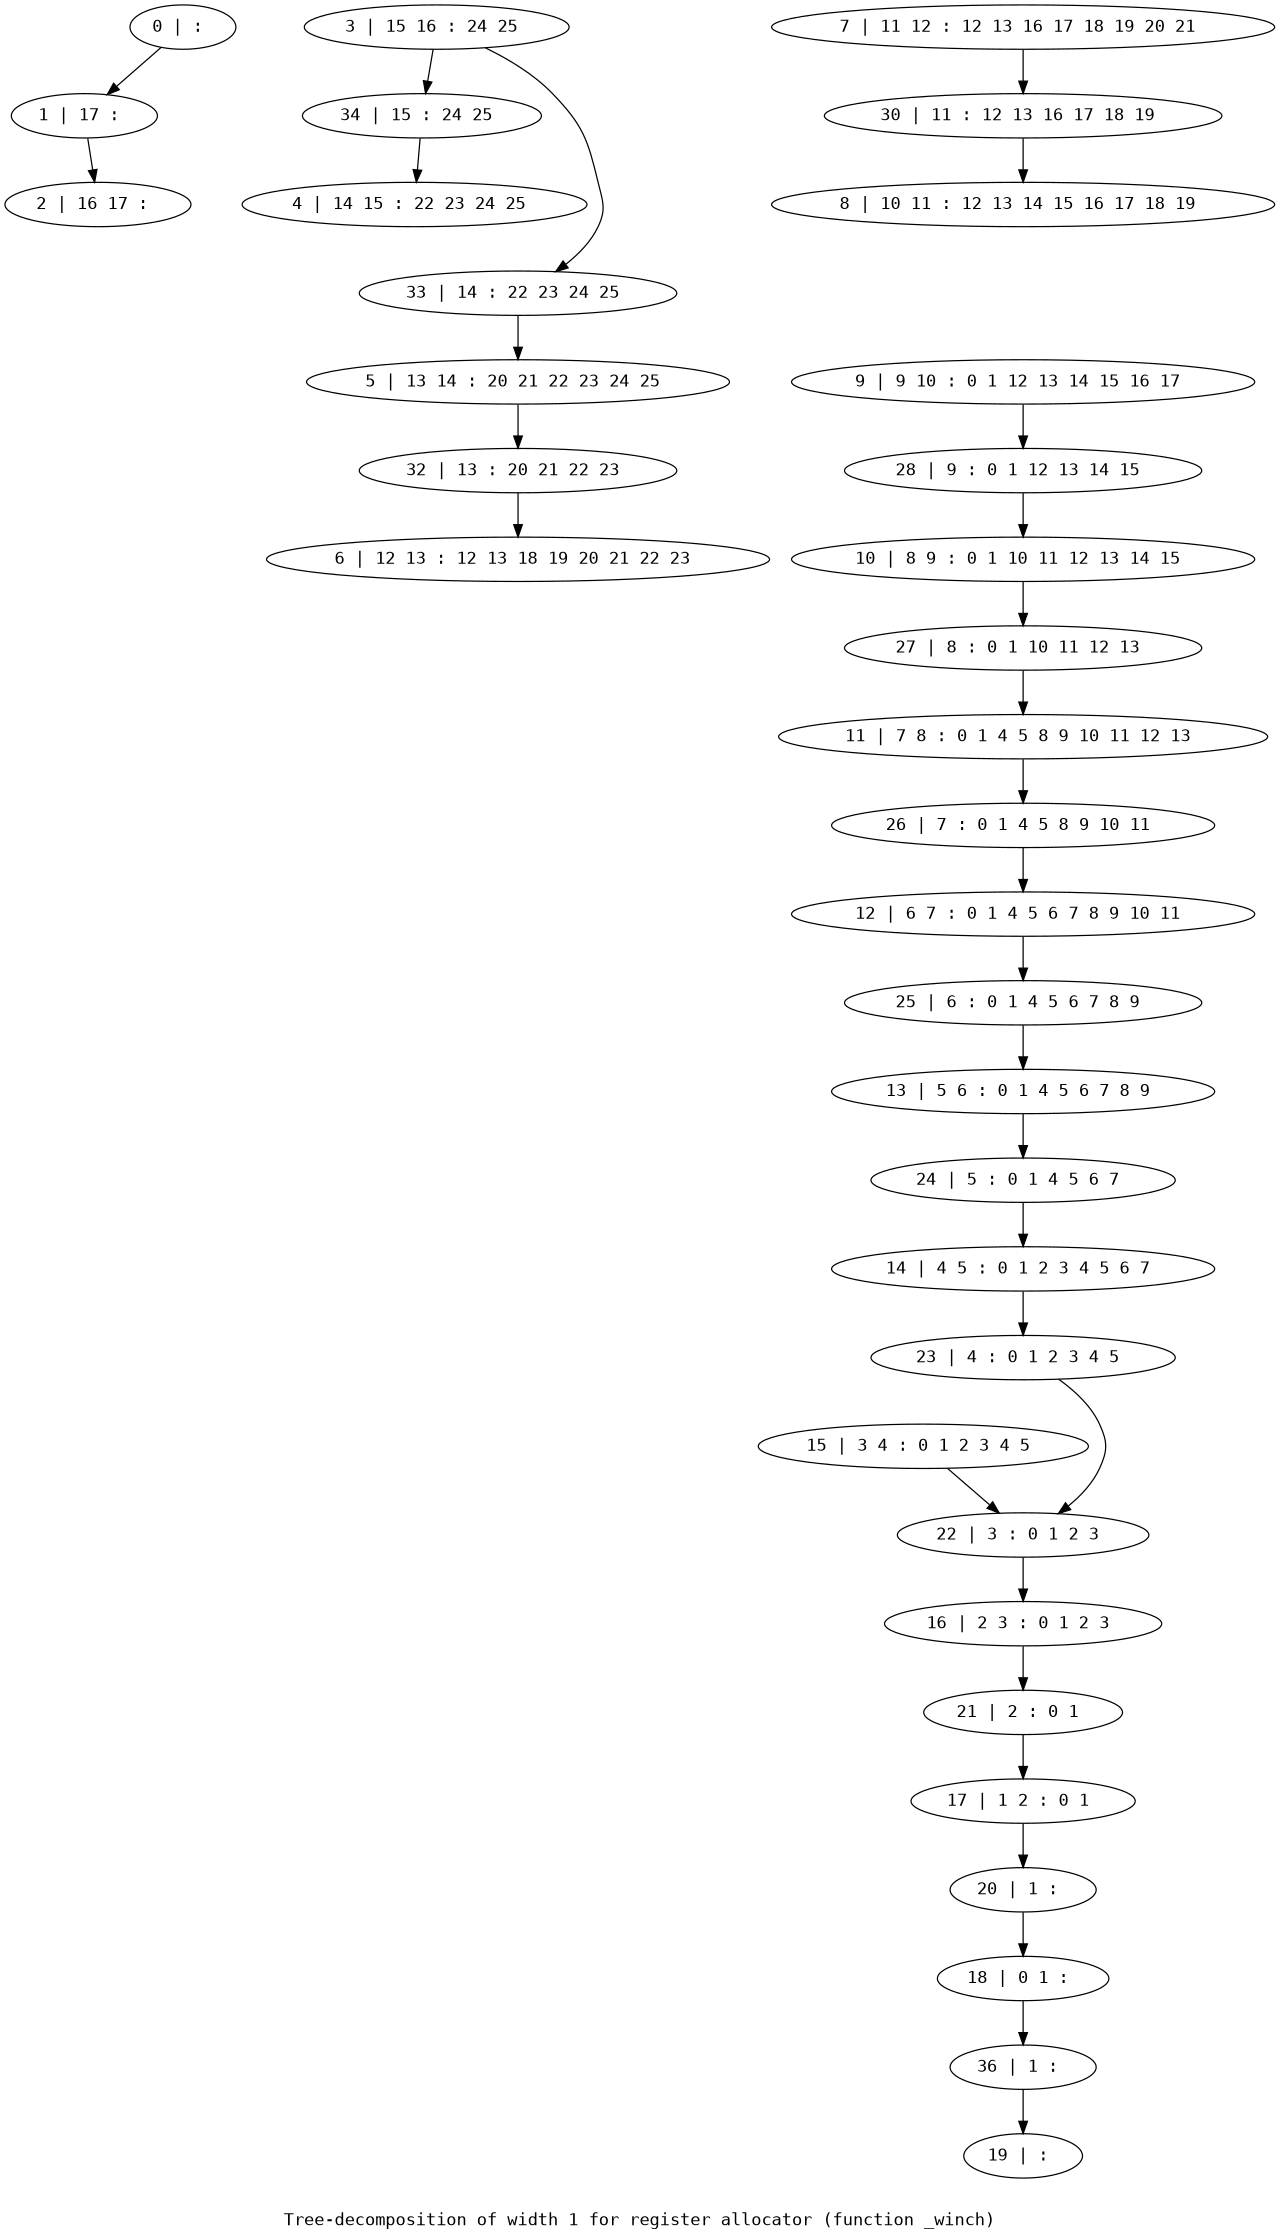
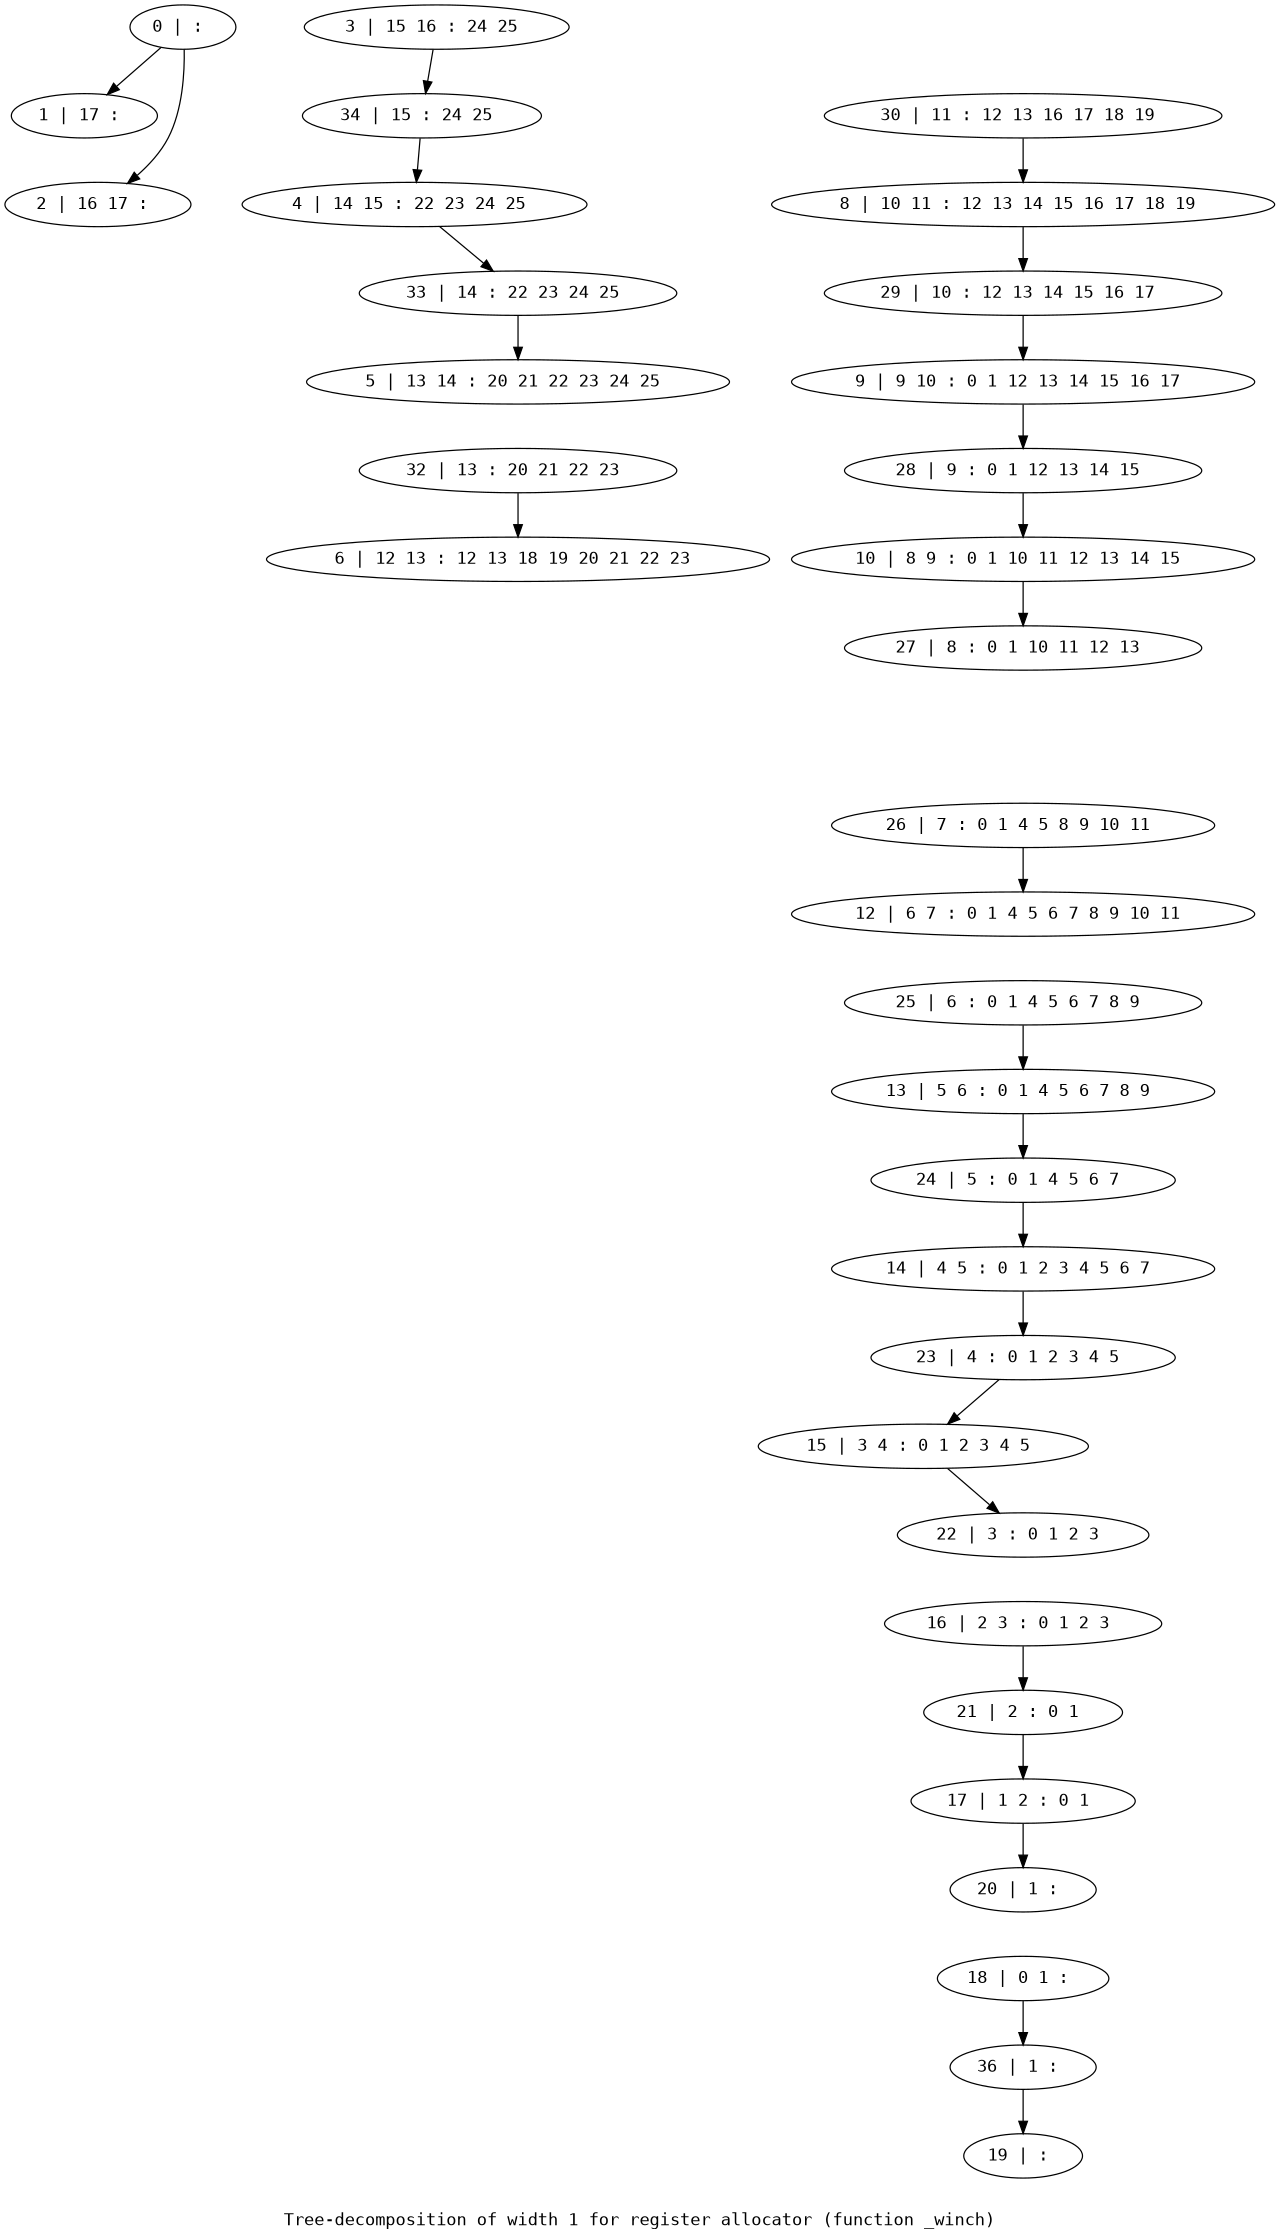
  digraph {
    fontname="DejaVu Sans Mono"
    label="Tree-decomposition of width 1 for register allocator (function _winch)"
    node [fontname="DejaVu Sans Mono"]
    edge [fontname="DejaVu Sans Mono"]
    n1 [label="0 | : "]
    n2 [label="1 | 17 : "]
    n3 [label="2 | 16 17 : "]
    n4 [label="3 | 15 16 : 24 25 "]
    n5 [label="34 | 15 : 24 25 "]
    n6 [label="4 | 14 15 : 22 23 24 25 "]
    n7 [label="33 | 14 : 22 23 24 25 "]
    n8 [label="5 | 13 14 : 20 21 22 23 24 25 "]
    n9 [label="32 | 13 : 20 21 22 23 "]
    n10 [label="6 | 12 13 : 12 13 18 19 20 21 22 23 "]
-   n11 [label="7 | 11 12 : 12 13 16 17 18 19 20 21 "]
    n12 [label="30 | 11 : 12 13 16 17 18 19 "]
    n13 [label="8 | 10 11 : 12 13 14 15 16 17 18 19 "]
+   n14 [label="29 | 10 : 12 13 14 15 16 17 "]
    n15 [label="9 | 9 10 : 0 1 12 13 14 15 16 17 "]
    n16 [label="28 | 9 : 0 1 12 13 14 15 "]
    n17 [label="10 | 8 9 : 0 1 10 11 12 13 14 15 "]
    n18 [label="27 | 8 : 0 1 10 11 12 13 "]
-   n19 [label="11 | 7 8 : 0 1 4 5 8 9 10 11 12 13 "]
    n20 [label="26 | 7 : 0 1 4 5 8 9 10 11 "]
    n21 [label="12 | 6 7 : 0 1 4 5 6 7 8 9 10 11 "]
    n22 [label="25 | 6 : 0 1 4 5 6 7 8 9 "]
    n23 [label="13 | 5 6 : 0 1 4 5 6 7 8 9 "]
    n24 [label="24 | 5 : 0 1 4 5 6 7 "]
    n25 [label="14 | 4 5 : 0 1 2 3 4 5 6 7 "]
    n26 [label="23 | 4 : 0 1 2 3 4 5 "]
    n27 [label="15 | 3 4 : 0 1 2 3 4 5 "]
    n28 [label="22 | 3 : 0 1 2 3 "]
    n29 [label="16 | 2 3 : 0 1 2 3 "]
    n30 [label="21 | 2 : 0 1 "]
    n31 [label="17 | 1 2 : 0 1 "]
    n32 [label="20 | 1 : "]
    n33 [label="18 | 0 1 : "]
    n34 [label="36 | 1 : "]
    n35 [label="19 | : "]
    n1 -> n2
-   n2 -> n3
+   n1 -> n3
    n4 -> n5
    n5 -> n6
-   n4 -> n7
+   n6 -> n7
    n7 -> n8
-   n8 -> n9
    n9 -> n10
-   n11 -> n12
    n12 -> n13
+   n13 -> n14
+   n14 -> n15
    n15 -> n16
    n16 -> n17
    n17 -> n18
-   n18 -> n19
-   n19 -> n20
    n20 -> n21
-   n21 -> n22
    n22 -> n23
    n23 -> n24
    n24 -> n25
    n25 -> n26
-   n26 -> n28
+   n26 -> n27
    n27 -> n28
-   n28 -> n29
    n29 -> n30
    n30 -> n31
    n31 -> n32
-   n32 -> n33
    n33 -> n34
    n34 -> n35
  }
